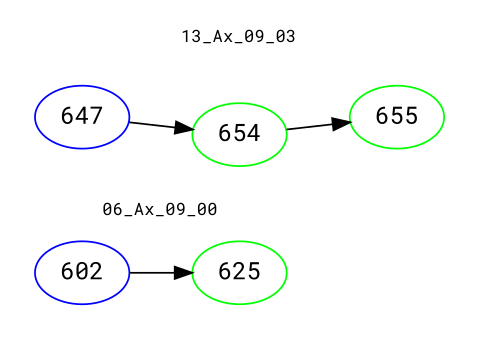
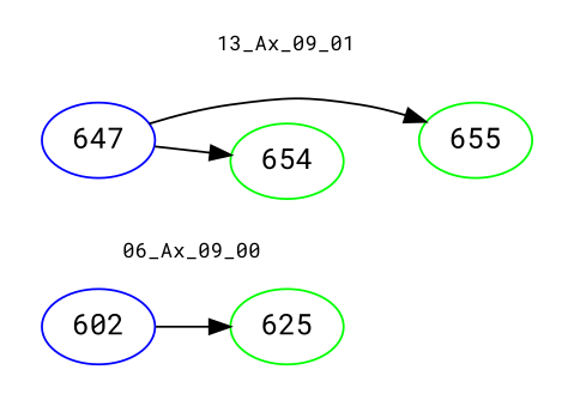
  digraph {
    fontname="Roboto Mono"
    rankdir=LR
    node [color=green fontname="Roboto Mono"]
    edge [color=black fontname="Roboto Mono"]
    n1 [color=blue label=602]
    n2 [label=625]
    n3 [color=blue label=647]
    n4 [label=654]
    n5 [label=655]
    subgraph cluster_1 {
      color=white
      fontsize=10
      label="06_Ax_09_00"
      n1
      n2
    }
    subgraph cluster_2 {
      color=white
      fontsize=10
-     label="13_Ax_09_03"
+     label="13_Ax_09_01"
      n3
      n4
      n5
    }
    n1 -> n2
    n3 -> n4
-   n4 -> n5
+   n3 -> n5
  }
